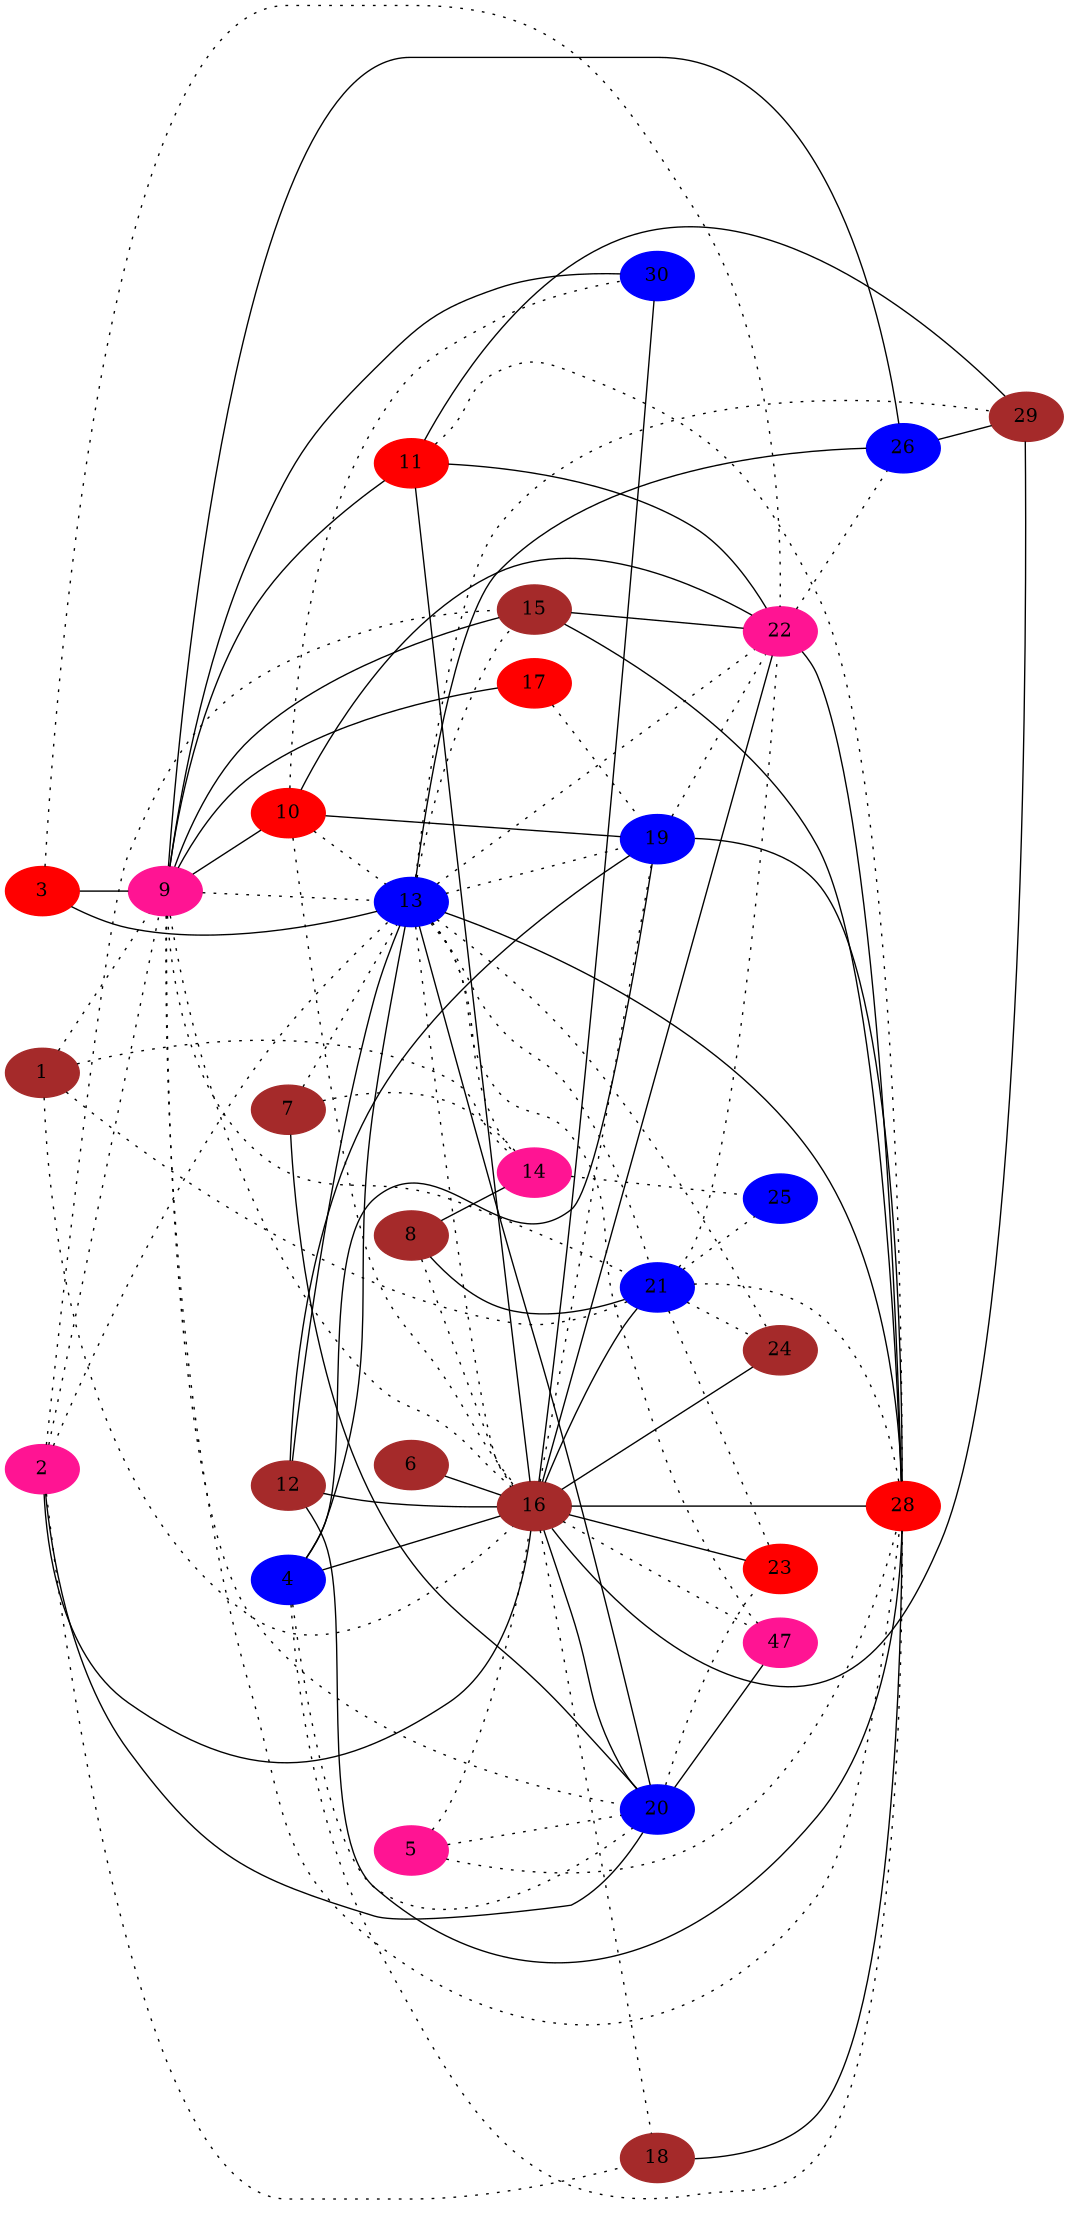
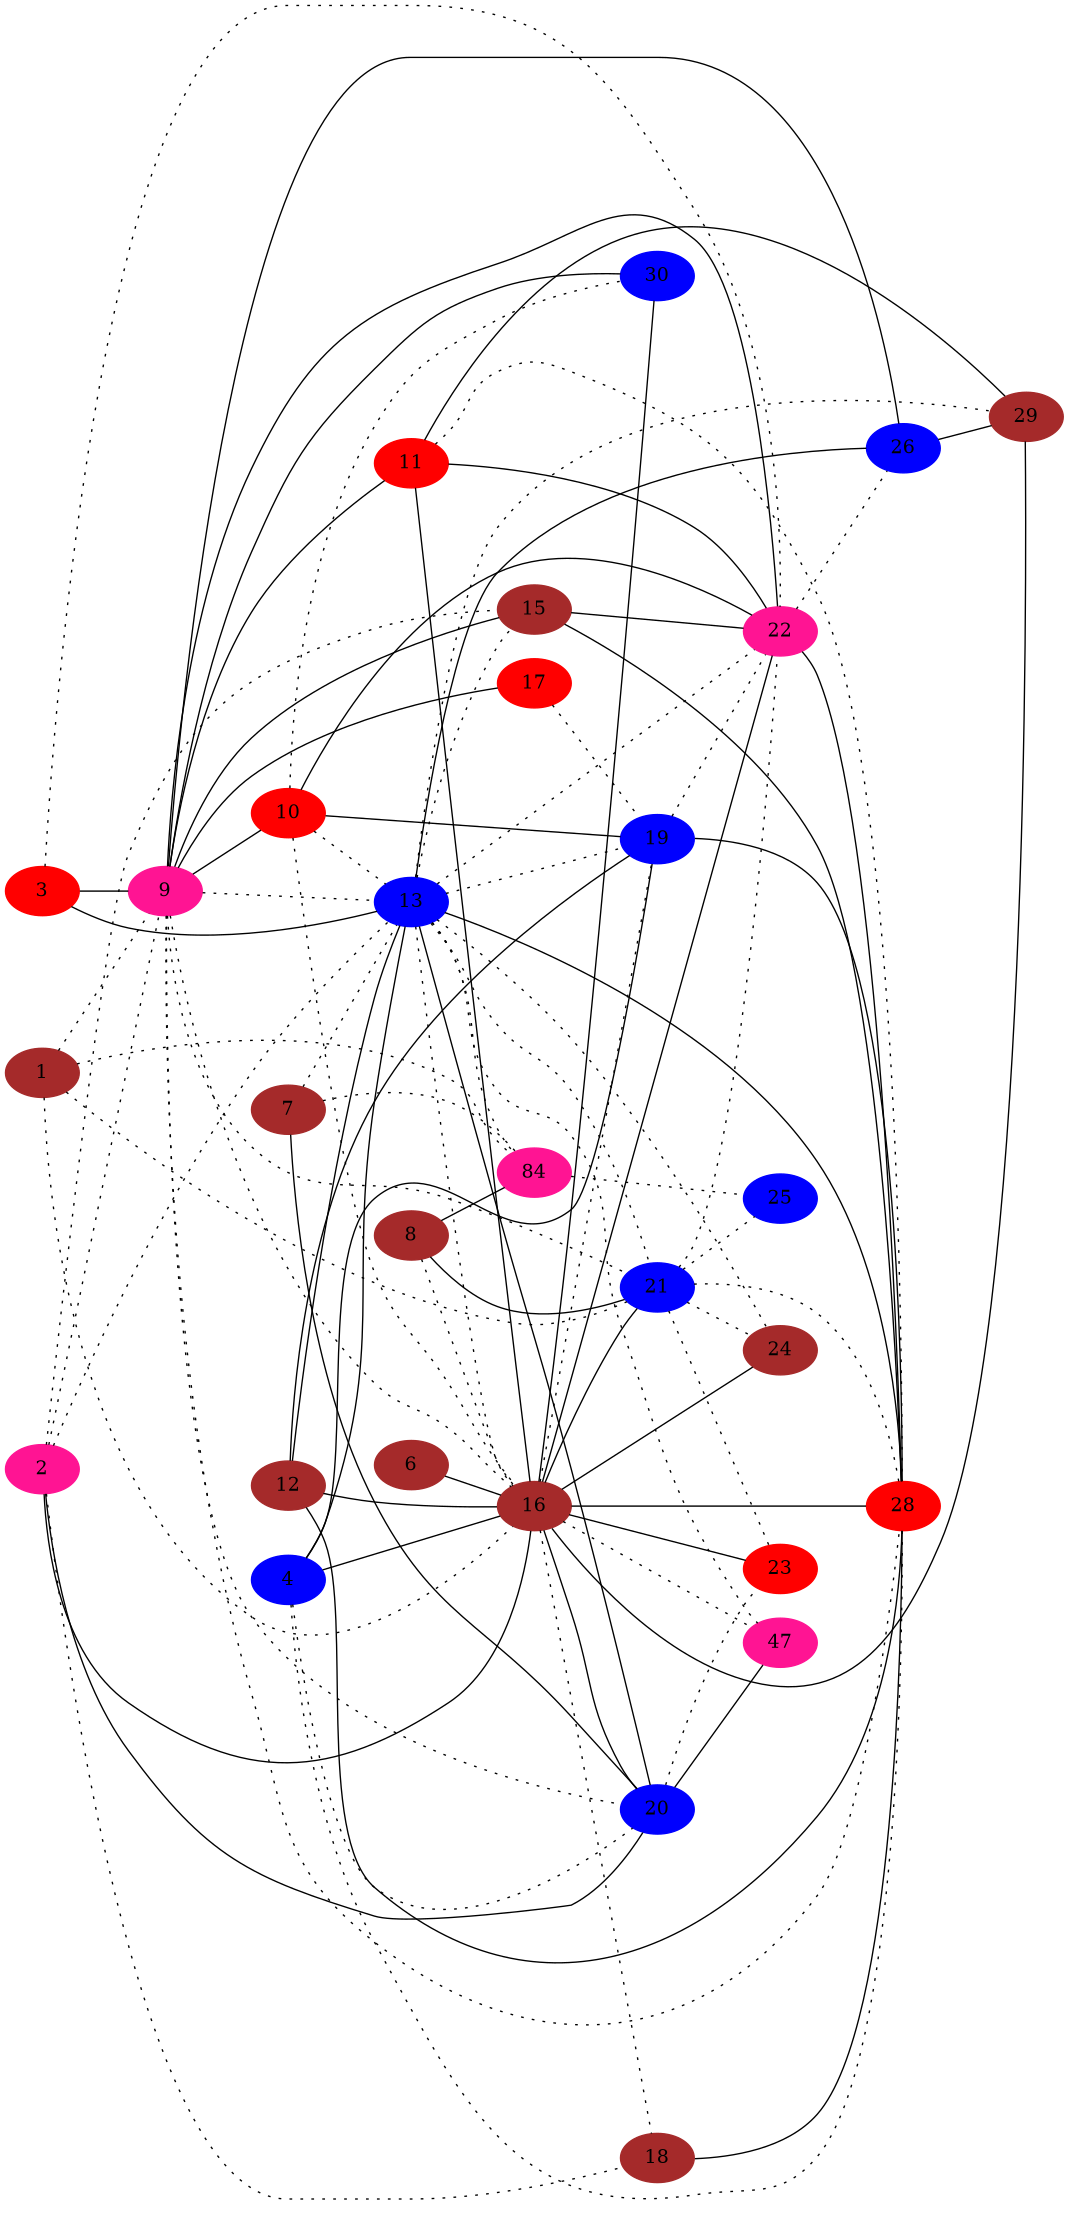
  graph {
    rankdir=LR
    node [color=brown style=filled]
    edge [style=dotted weight=1.0]
    9 [color=deeppink]
    1
-   14 [color=deeppink]
+   14 [color=deeppink label=84]
    16
    21 [color=blue]
    13 [color=blue]
    15
    20 [color=blue]
    22 [color=deeppink]
    28 [color=red]
    10 [color=red]
    11 [color=red]
    17 [color=red]
    26 [color=blue]
    30 [color=blue]
    25 [color=blue]
    18
    19 [color=blue]
    29
    24
    n21 [color=deeppink label=47]
    23 [color=red]
    2 [color=deeppink]
    3 [color=red]
    4 [color=blue]
-   5 [color=deeppink]
    6
    7
    8
    12
    9 -- 16 [weight=9.0]
    9 -- 21 [weight=3.0]
    9 -- 13 [weight=8.0]
    9 -- 15 [style=solid]
    9 -- 20
+   9 -- 22 [style=solid weight=3.0]
    9 -- 28 [weight=4.0]
    9 -- 10 [style=solid]
    9 -- 11 [style=solid]
    9 -- 17 [style=solid]
    9 -- 26 [style=solid weight=4.0]
    9 -- 30 [style=solid weight=2.0]
    1 -- 9
    1 -- 14
    1 -- 16
    1 -- 21
    14 -- 25
    16 -- 21 [style=solid weight=3.0]
    16 -- 20 [style=solid]
    16 -- 22 [style=solid weight=3.0]
    16 -- 28 [style=solid weight=4.0]
    16 -- 30 [style=solid]
    16 -- 18
    16 -- 19 [weight=2.0]
    16 -- 29 [style=solid]
    16 -- 24 [style=solid weight=2.0]
    16 -- n21
    16 -- 23 [style=solid weight=2.0]
    21 -- 22
    21 -- 28
    21 -- 25
    21 -- 24
    21 -- 23
    13 -- 14 [weight=2.0]
    13 -- 16 [weight=6.0]
    13 -- 21 [weight=6.0]
    13 -- 15
    13 -- 20 [style=solid]
    13 -- 22 [weight=3.0]
    13 -- 28 [style=solid weight=3.0]
    13 -- 26 [style=solid]
    13 -- 19
    13 -- 29
    13 -- 24
    13 -- n21
    15 -- 22 [style=solid]
    15 -- 28 [style=solid]
    20 -- n21 [style=solid]
    20 -- 23
    22 -- 28 [style=solid]
    22 -- 26
    10 -- 16
    10 -- 13
    10 -- 22 [style=solid]
    10 -- 30
    10 -- 19 [style=solid]
    11 -- 16 [style=solid weight=2.0]
    11 -- 22 [style=solid]
    11 -- 28
    11 -- 29 [style=solid]
    17 -- 19
    26 -- 29 [style=solid]
    18 -- 28 [style=solid weight=2.0]
    19 -- 22
    19 -- 28 [style=solid]
    2 -- 9
    2 -- 16 [style=solid]
    2 -- 13 [weight=2.0]
    2 -- 15
    2 -- 20 [style=solid weight=2.0]
    2 -- 18
    3 -- 9 [style=solid]
    3 -- 13 [style=solid]
    3 -- 22
    4 -- 16 [style=solid]
    4 -- 13 [style=solid]
    4 -- 20
    4 -- 28
    4 -- 19 [style=solid]
-   5 -- 16
-   5 -- 20
-   5 -- 28
    6 -- 16 [style=solid]
    7 -- 14
    7 -- 13 [weight=2.0]
    7 -- 20 [style=solid]
    8 -- 14 [style=solid]
    8 -- 16
    8 -- 21 [style=solid]
    12 -- 16 [style=solid]
    12 -- 13 [style=solid]
    12 -- 28 [style=solid]
    12 -- 19 [style=solid]
  }
